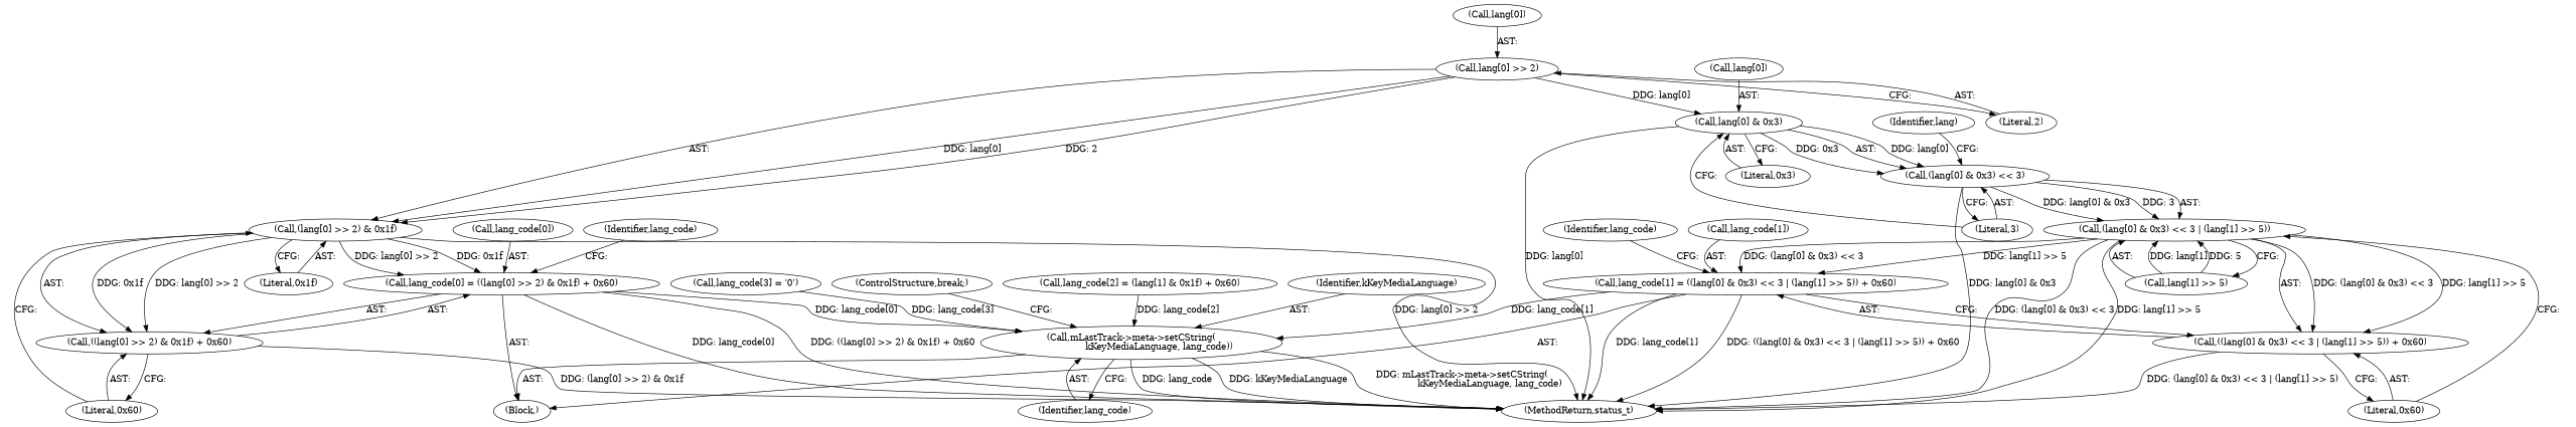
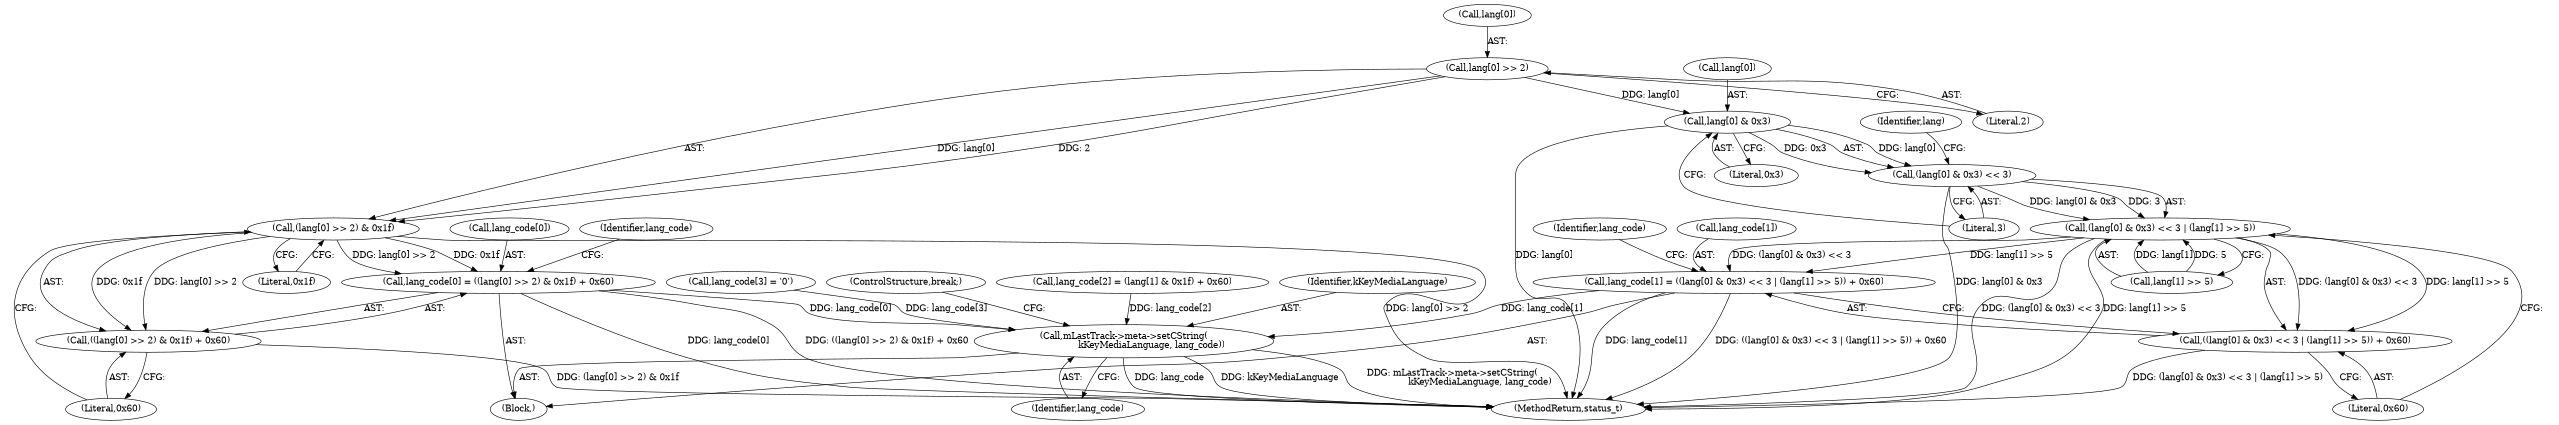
  digraph {
    n1 [label="(Call,lang[0] >> 2)"]
    n2 [label="(Call,(lang[0] >> 2) & 0x1f)"]
    n3 [label="(Call,lang[0] & 0x3)"]
    n4 [label="(Literal,2)"]
    n5 [label="(Call,lang_code[0] = ((lang[0] >> 2) & 0x1f) + 0x60)"]
    n6 [label="(Call,((lang[0] >> 2) & 0x1f) + 0x60)"]
    n7 [label="(Literal,0x1f)"]
    n8 [label="(MethodReturn,status_t)"]
    n9 [label="(Call,(lang[0] & 0x3) << 3)"]
    n10 [label="(Literal,0x3)"]
    n11 [label="(Call,mLastTrack->meta->setCString(\n                    kKeyMediaLanguage, lang_code))"]
    n12 [label="(Block,)"]
    n13 [label="(Literal,0x60)"]
    n14 [label="(Identifier,lang_code)"]
    n15 [label="(Call,(lang[0] & 0x3) << 3 | (lang[1] >> 5))"]
    n16 [label="(Literal,3)"]
    n17 [label="(Call,lang_code[1] = ((lang[0] & 0x3) << 3 | (lang[1] >> 5)) + 0x60)"]
    n18 [label="(Call,((lang[0] & 0x3) << 3 | (lang[1] >> 5)) + 0x60)"]
    n19 [label="(Call,lang[1] >> 5)"]
    n20 [label="(Literal,0x60)"]
    n21 [label="(Identifier,lang_code)"]
    n22 [label="(Call,lang_code[2] = (lang[1] & 0x1f) + 0x60)"]
    n23 [label="(Call,lang[0])"]
    n24 [label="(Call,lang_code[0])"]
    n25 [label="(Identifier,lang)"]
    n26 [label="(Identifier,kKeyMediaLanguage)"]
    n27 [label="(Call,lang_code[3] = '\0')"]
    n28 [label="(ControlStructure,break;)"]
    n29 [label="(Call,lang[0])"]
    n30 [label="(Identifier,lang_code)"]
    n31 [label="(Call,lang_code[1])"]
    n1 -> n2 [label="AST: "]
    n1 -> n2 [label="DDG: lang[0]"]
    n1 -> n2 [label="DDG: 2"]
    n1 -> n3 [label="DDG: lang[0]"]
    n1 -> n4 [label="CFG: "]
    n2 -> n5 [label="DDG: lang[0] >> 2"]
    n2 -> n5 [label="DDG: 0x1f"]
    n2 -> n6 [label="AST: "]
    n2 -> n6 [label="DDG: lang[0] >> 2"]
    n2 -> n6 [label="DDG: 0x1f"]
    n2 -> n7 [label="CFG: "]
    n2 -> n8 [label="DDG: lang[0] >> 2"]
    n3 -> n8 [label="DDG: lang[0]"]
    n3 -> n9 [label="AST: "]
    n3 -> n9 [label="DDG: lang[0]"]
    n3 -> n9 [label="DDG: 0x3"]
    n3 -> n10 [label="CFG: "]
    n4 -> n1 [label="AST: "]
    n5 -> n6 [label="AST: "]
    n5 -> n8 [label="DDG: ((lang[0] >> 2) & 0x1f) + 0x60"]
    n5 -> n8 [label="DDG: lang_code[0]"]
    n5 -> n11 [label="DDG: lang_code[0]"]
    n5 -> n12 [label="AST: "]
    n6 -> n5 [label="AST: "]
    n6 -> n8 [label="DDG: (lang[0] >> 2) & 0x1f"]
    n6 -> n13 [label="CFG: "]
-   n7 -> n2 [label="AST: "]
+   n7 -> n2 [label="CFG: "]
    n9 -> n8 [label="DDG: lang[0] & 0x3"]
    n9 -> n15 [label="AST: "]
    n9 -> n15 [label="DDG: lang[0] & 0x3"]
    n9 -> n15 [label="DDG: 3"]
    n9 -> n16 [label="CFG: "]
    n10 -> n3 [label="AST: "]
    n11 -> n8 [label="DDG: kKeyMediaLanguage"]
    n11 -> n8 [label="DDG: mLastTrack->meta->setCString(\n                    kKeyMediaLanguage, lang_code)"]
    n11 -> n8 [label="DDG: lang_code"]
    n11 -> n12 [label="AST: "]
    n11 -> n14 [label="CFG: "]
    n13 -> n2 [label="CFG: "]
    n13 -> n6 [label="AST: "]
    n14 -> n11 [label="AST: "]
    n15 -> n8 [label="DDG: (lang[0] & 0x3) << 3"]
    n15 -> n8 [label="DDG: lang[1] >> 5"]
    n15 -> n17 [label="DDG: (lang[0] & 0x3) << 3"]
    n15 -> n17 [label="DDG: lang[1] >> 5"]
    n15 -> n18 [label="AST: "]
    n15 -> n18 [label="DDG: (lang[0] & 0x3) << 3"]
    n15 -> n18 [label="DDG: lang[1] >> 5"]
    n15 -> n19 [label="CFG: "]
    n16 -> n3 [label="CFG: "]
    n16 -> n9 [label="AST: "]
    n17 -> n8 [label="DDG: ((lang[0] & 0x3) << 3 | (lang[1] >> 5)) + 0x60"]
    n17 -> n8 [label="DDG: lang_code[1]"]
    n17 -> n11 [label="DDG: lang_code[1]"]
    n17 -> n12 [label="AST: "]
    n17 -> n18 [label="CFG: "]
    n18 -> n8 [label="DDG: (lang[0] & 0x3) << 3 | (lang[1] >> 5)"]
    n18 -> n17 [label="AST: "]
    n18 -> n20 [label="CFG: "]
    n19 -> n15 [label="AST: "]
    n19 -> n15 [label="DDG: lang[1]"]
    n19 -> n15 [label="DDG: 5"]
    n20 -> n15 [label="CFG: "]
    n20 -> n18 [label="AST: "]
    n21 -> n17 [label="CFG: "]
    n22 -> n11 [label="DDG: lang_code[2]"]
    n23 -> n3 [label="AST: "]
    n24 -> n5 [label="AST: "]
    n25 -> n9 [label="CFG: "]
    n26 -> n11 [label="AST: "]
    n27 -> n11 [label="DDG: lang_code[3]"]
    n28 -> n11 [label="CFG: "]
    n29 -> n1 [label="AST: "]
    n30 -> n5 [label="CFG: "]
    n31 -> n17 [label="AST: "]
  }
